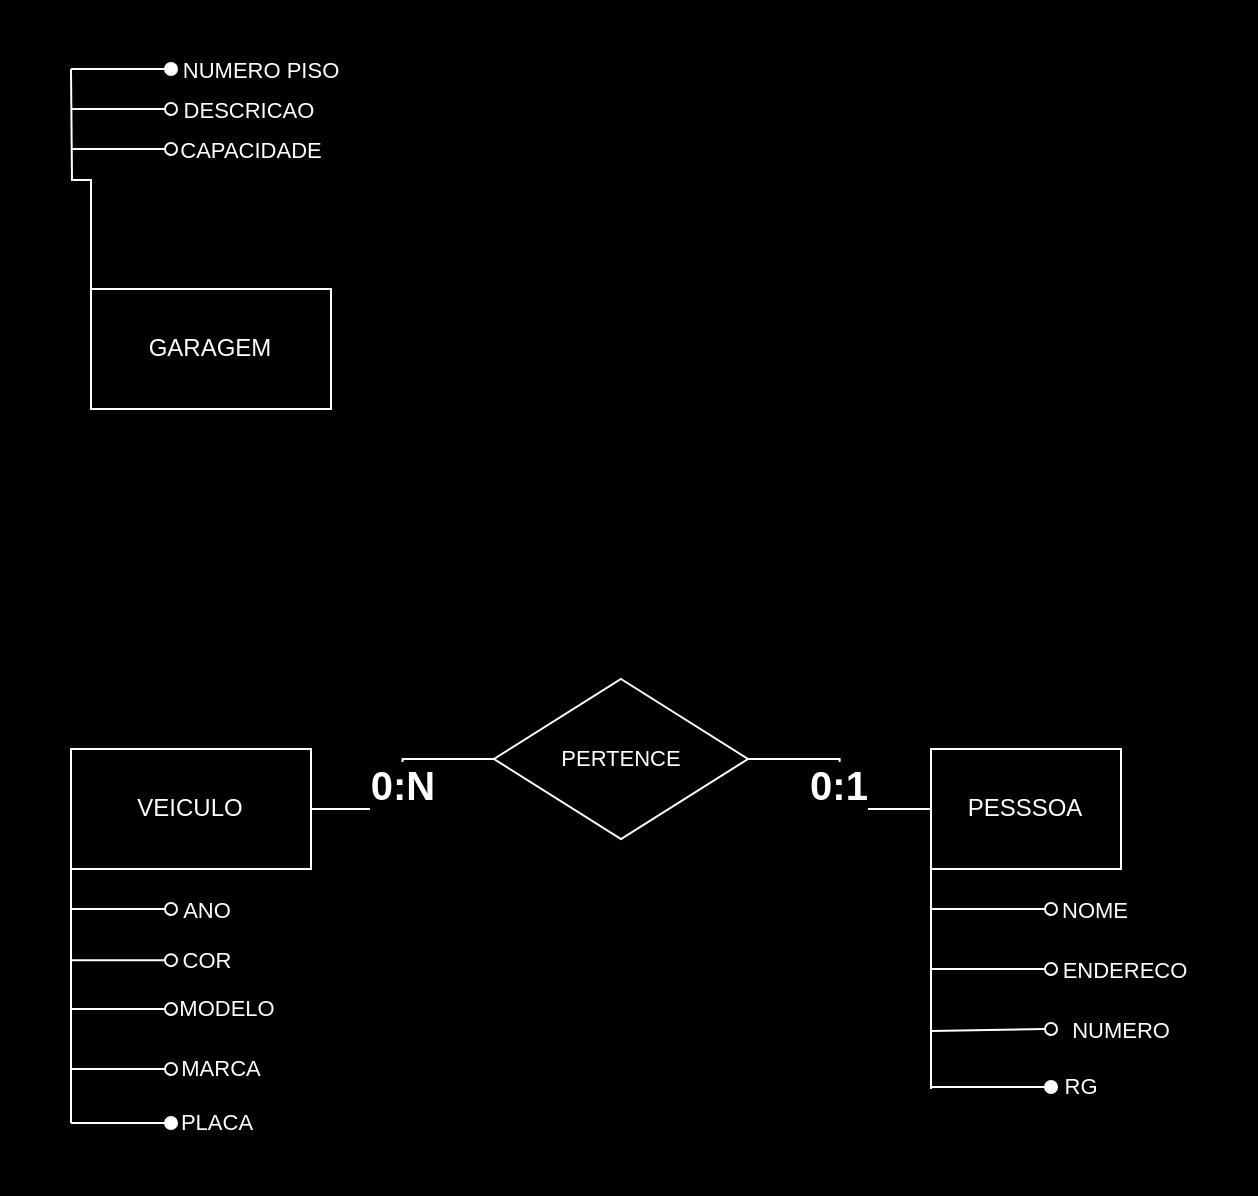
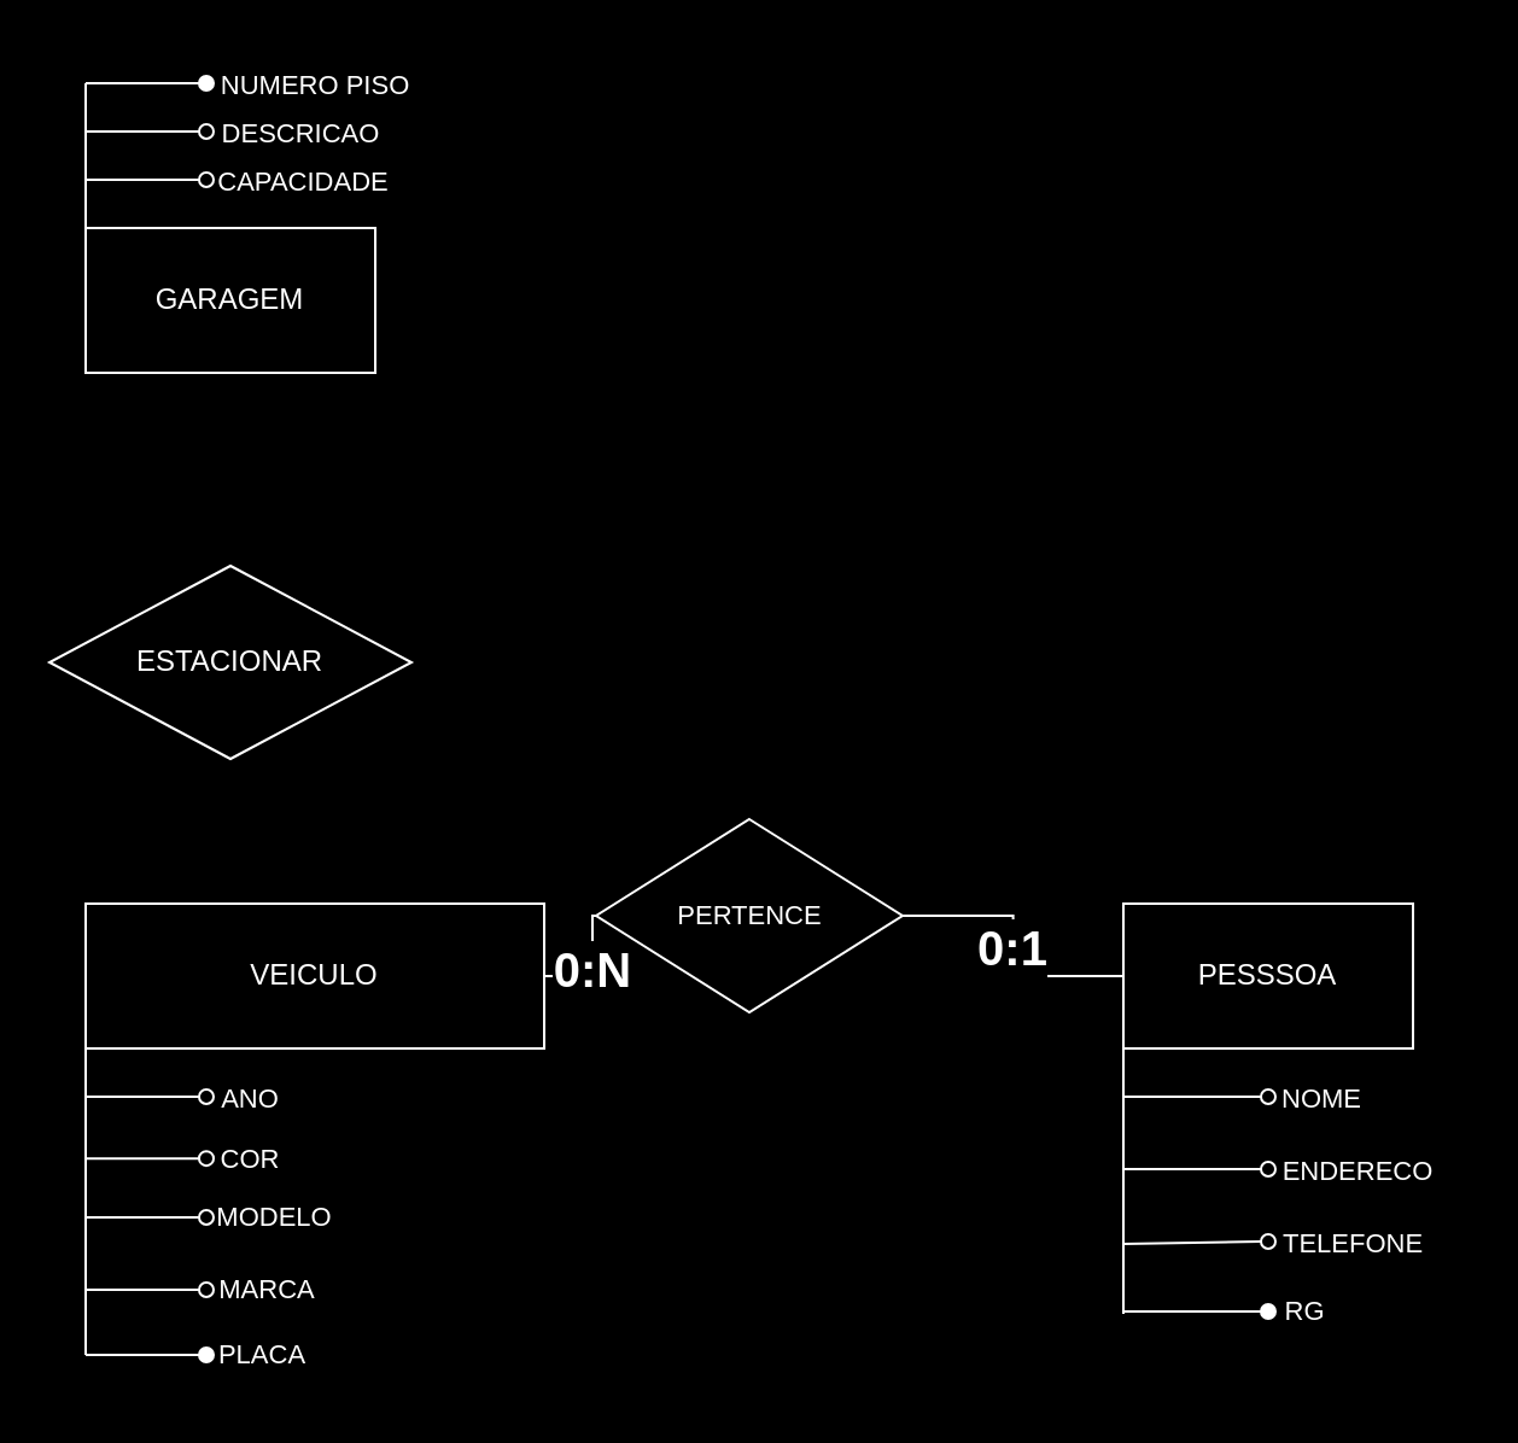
  <mxCell id="0" />
  <mxCell id="1" parent="0" />
  <mxCell id="2" style="edgeStyle=orthogonalEdgeStyle;shape=connector;rounded=0;orthogonalLoop=1;jettySize=auto;html=1;exitX=0;exitY=0;exitDx=0;exitDy=0;labelBackgroundColor=#000000;strokeColor=#FFFFFF;fontFamily=Helvetica;fontSize=11;fontColor=#FFFFFF;endArrow=none;endFill=0;labelBorderColor=none;" edge="1" parent="1" source="3"><mxGeometry relative="1" as="geometry"><mxPoint x="35" y="34" as="targetPoint" /></mxGeometry></mxCell>
- <mxCell id="3" value="GARAGEM" style="rounded=0;whiteSpace=wrap;html=1;fontColor=#FFFFFF;labelBackgroundColor=#000000;labelBorderColor=none;fillColor=#000000;strokeColor=#FFFFFF;" vertex="1" parent="1"><mxGeometry x="45" y="144" width="120" height="60" as="geometry" /></mxCell>
+ <mxCell id="3" value="GARAGEM" style="rounded=0;whiteSpace=wrap;html=1;fontColor=#FFFFFF;labelBackgroundColor=#000000;labelBorderColor=none;fillColor=#000000;strokeColor=#FFFFFF;" vertex="1" parent="1"><mxGeometry x="35" y="94" width="120" height="60" as="geometry" /></mxCell>
  <mxCell id="4" style="edgeStyle=orthogonalEdgeStyle;rounded=0;orthogonalLoop=1;jettySize=auto;html=1;exitX=1;exitY=0.5;exitDx=0;exitDy=0;entryX=0;entryY=0.5;entryDx=0;entryDy=0;endArrow=none;endFill=0;fontColor=#FFFFFF;labelBackgroundColor=#000000;labelBorderColor=none;" edge="1" parent="1"><mxGeometry relative="1" as="geometry"><mxPoint x="385" y="124" as="sourcePoint" /><mxPoint x="465" y="124" as="targetPoint" /></mxGeometry></mxCell>
+ <mxCell id="5" value="ESTACIONAR" style="rhombus;whiteSpace=wrap;html=1;fontColor=#FFFFFF;labelBackgroundColor=#000000;labelBorderColor=none;fillColor=#000000;strokeColor=#FFFFFF;" vertex="1" parent="1"><mxGeometry x="20" y="234" width="150" height="80" as="geometry" /></mxCell>
  <mxCell id="6" value="&lt;font style=&quot;font-size: 20px;&quot;&gt;&lt;b&gt;0:1&lt;/b&gt;&lt;/font&gt;" style="edgeStyle=orthogonalEdgeStyle;shape=connector;rounded=0;orthogonalLoop=1;jettySize=auto;html=1;exitX=0;exitY=0.5;exitDx=0;exitDy=0;entryX=1;entryY=0.5;entryDx=0;entryDy=0;labelBackgroundColor=#000000;labelBorderColor=none;strokeColor=#FFFFFF;fontFamily=Helvetica;fontSize=11;fontColor=#FFFFFF;endArrow=none;endFill=0;" edge="1" parent="1" source="8" target="18"><mxGeometry relative="1" as="geometry" /></mxCell>
  <mxCell id="7" style="edgeStyle=orthogonalEdgeStyle;shape=connector;rounded=0;orthogonalLoop=1;jettySize=auto;html=1;exitX=0;exitY=1;exitDx=0;exitDy=0;labelBackgroundColor=#000000;labelBorderColor=none;strokeColor=#FFFFFF;fontFamily=Helvetica;fontSize=11;fontColor=#FFFFFF;endArrow=none;endFill=0;" edge="1" parent="1" source="8"><mxGeometry relative="1" as="geometry"><mxPoint x="465" y="544" as="targetPoint" /></mxGeometry></mxCell>
- <mxCell id="8" value="PESSSOA" style="rounded=0;whiteSpace=wrap;html=1;fontColor=#FFFFFF;labelBackgroundColor=#000000;labelBorderColor=none;strokeColor=#FFFFFF;fillColor=#000000;" vertex="1" parent="1"><mxGeometry x="465" y="374" width="95" height="60" as="geometry" /></mxCell>
+ <mxCell id="8" value="PESSSOA" style="rounded=0;whiteSpace=wrap;html=1;fontColor=#FFFFFF;labelBackgroundColor=#000000;labelBorderColor=none;strokeColor=#FFFFFF;fillColor=#000000;" vertex="1" parent="1"><mxGeometry x="465" y="374" width="120" height="60" as="geometry" /></mxCell>
  <mxCell id="9" value="&lt;b&gt;&lt;font style=&quot;font-size: 20px;&quot;&gt;0:N&lt;/font&gt;&lt;/b&gt;" style="edgeStyle=orthogonalEdgeStyle;shape=connector;rounded=0;orthogonalLoop=1;jettySize=auto;html=1;entryX=0;entryY=0.5;entryDx=0;entryDy=0;labelBackgroundColor=#000000;labelBorderColor=none;strokeColor=#FFFFFF;fontFamily=Helvetica;fontSize=11;fontColor=#FFFFFF;endArrow=none;endFill=0;" edge="1" parent="1" source="11" target="18"><mxGeometry relative="1" as="geometry" /></mxCell>
  <mxCell id="10" style="edgeStyle=orthogonalEdgeStyle;shape=connector;rounded=0;orthogonalLoop=1;jettySize=auto;html=1;exitX=0;exitY=1;exitDx=0;exitDy=0;labelBackgroundColor=#000000;labelBorderColor=none;strokeColor=#FFFFFF;fontFamily=Helvetica;fontSize=11;fontColor=#FFFFFF;endArrow=none;endFill=0;" edge="1" parent="1" source="11"><mxGeometry relative="1" as="geometry"><mxPoint x="35" y="561" as="targetPoint" /></mxGeometry></mxCell>
- <mxCell id="11" value="VEICULO" style="rounded=0;whiteSpace=wrap;html=1;fontColor=#FFFFFF;labelBackgroundColor=#000000;labelBorderColor=none;strokeColor=#FFFFFF;fillColor=#000000;" vertex="1" parent="1"><mxGeometry x="35" y="374" width="120" height="60" as="geometry" /></mxCell>
+ <mxCell id="11" value="VEICULO" style="rounded=0;whiteSpace=wrap;html=1;fontColor=#FFFFFF;labelBackgroundColor=#000000;labelBorderColor=none;strokeColor=#FFFFFF;fillColor=#000000;" vertex="1" parent="1"><mxGeometry x="35" y="374" width="190" height="60" as="geometry" /></mxCell>
  <mxCell id="12" value="" style="edgeStyle=none;orthogonalLoop=1;jettySize=auto;html=1;rounded=0;labelBackgroundColor=#000000;strokeColor=#FFFFFF;fontFamily=Helvetica;fontSize=11;fontColor=#FFFFFF;endArrow=oval;endFill=1;shape=connector;labelBorderColor=none;" edge="1" parent="1"><mxGeometry width="100" relative="1" as="geometry"><mxPoint x="35" y="34" as="sourcePoint" /><mxPoint x="85" y="34" as="targetPoint" /><Array as="points" /></mxGeometry></mxCell>
  <mxCell id="13" value="" style="edgeStyle=none;orthogonalLoop=1;jettySize=auto;html=1;rounded=0;labelBackgroundColor=#000000;strokeColor=#FFFFFF;fontFamily=Helvetica;fontSize=11;fontColor=#FFFFFF;endArrow=oval;endFill=0;shape=connector;labelBorderColor=none;" edge="1" parent="1"><mxGeometry width="100" relative="1" as="geometry"><mxPoint x="35" y="54" as="sourcePoint" /><mxPoint x="85" y="54" as="targetPoint" /><Array as="points" /></mxGeometry></mxCell>
  <mxCell id="14" value="" style="edgeStyle=none;orthogonalLoop=1;jettySize=auto;html=1;rounded=0;labelBackgroundColor=#000000;strokeColor=#FFFFFF;fontFamily=Helvetica;fontSize=11;fontColor=#FFFFFF;endArrow=oval;endFill=0;shape=connector;labelBorderColor=none;" edge="1" parent="1"><mxGeometry width="100" relative="1" as="geometry"><mxPoint x="35" y="74" as="sourcePoint" /><mxPoint x="85" y="74" as="targetPoint" /><Array as="points" /></mxGeometry></mxCell>
  <mxCell id="15" value="NUMERO PISO" style="text;html=1;align=center;verticalAlign=middle;resizable=0;points=[];autosize=1;strokeColor=none;fillColor=none;fontSize=11;fontFamily=Helvetica;fontColor=#FFFFFF;labelBackgroundColor=#000000;labelBorderColor=none;" vertex="1" parent="1"><mxGeometry x="80" y="20" width="100" height="30" as="geometry" /></mxCell>
  <mxCell id="16" value="DESCRICAO" style="text;html=1;align=center;verticalAlign=middle;resizable=0;points=[];autosize=1;strokeColor=none;fillColor=none;fontSize=11;fontFamily=Helvetica;fontColor=#FFFFFF;" vertex="1" parent="1"><mxGeometry x="82" y="42" width="83" height="25" as="geometry" /></mxCell>
  <mxCell id="17" value="CAPACIDADE" style="text;html=1;align=center;verticalAlign=middle;resizable=0;points=[];autosize=1;strokeColor=none;fillColor=none;fontSize=11;fontFamily=Helvetica;fontColor=#FFFFFF;" vertex="1" parent="1"><mxGeometry x="80" y="62" width="89" height="25" as="geometry" /></mxCell>
  <mxCell id="18" value="PERTENCE" style="rhombus;whiteSpace=wrap;html=1;labelBackgroundColor=#000000;labelBorderColor=none;fillStyle=auto;strokeColor=#FFFFFF;fontFamily=Helvetica;fontSize=11;fontColor=#FFFFFF;fillColor=#000000;" vertex="1" parent="1"><mxGeometry x="246.5" y="339" width="127" height="80" as="geometry" /></mxCell>
  <mxCell id="19" value="" style="endArrow=oval;html=1;rounded=0;labelBackgroundColor=#000000;labelBorderColor=none;strokeColor=#FFFFFF;fontFamily=Helvetica;fontSize=11;fontColor=#FFFFFF;shape=connector;endFill=0;" edge="1" parent="1"><mxGeometry width="50" height="50" relative="1" as="geometry"><mxPoint x="35" y="534" as="sourcePoint" /><mxPoint x="85" y="534" as="targetPoint" /></mxGeometry></mxCell>
  <mxCell id="20" value="" style="endArrow=oval;html=1;rounded=0;labelBackgroundColor=#000000;labelBorderColor=none;strokeColor=#FFFFFF;fontFamily=Helvetica;fontSize=11;fontColor=#FFFFFF;shape=connector;endFill=0;" edge="1" parent="1"><mxGeometry width="50" height="50" relative="1" as="geometry"><mxPoint x="35" y="504" as="sourcePoint" /><mxPoint x="85" y="504" as="targetPoint" /></mxGeometry></mxCell>
  <mxCell id="21" value="" style="endArrow=oval;html=1;rounded=0;labelBackgroundColor=#000000;labelBorderColor=none;strokeColor=#FFFFFF;fontFamily=Helvetica;fontSize=11;fontColor=#FFFFFF;shape=connector;endFill=0;" edge="1" parent="1"><mxGeometry width="50" height="50" relative="1" as="geometry"><mxPoint x="35" y="479.57" as="sourcePoint" /><mxPoint x="85" y="479.57" as="targetPoint" /></mxGeometry></mxCell>
  <mxCell id="22" value="" style="endArrow=oval;html=1;rounded=0;labelBackgroundColor=#000000;labelBorderColor=none;strokeColor=#FFFFFF;fontFamily=Helvetica;fontSize=11;fontColor=#FFFFFF;shape=connector;endFill=0;" edge="1" parent="1"><mxGeometry width="50" height="50" relative="1" as="geometry"><mxPoint x="35" y="454" as="sourcePoint" /><mxPoint x="85" y="454" as="targetPoint" /></mxGeometry></mxCell>
  <mxCell id="23" value="PLACA" style="text;html=1;align=center;verticalAlign=middle;resizable=0;points=[];autosize=1;strokeColor=none;fillColor=none;fontSize=11;fontFamily=Helvetica;fontColor=#FFFFFF;" vertex="1" parent="1"><mxGeometry x="78" y="546" width="60" height="30" as="geometry" /></mxCell>
  <mxCell id="24" value="MARCA" style="text;html=1;align=center;verticalAlign=middle;resizable=0;points=[];autosize=1;strokeColor=none;fillColor=none;fontSize=11;fontFamily=Helvetica;fontColor=#FFFFFF;" vertex="1" parent="1"><mxGeometry x="80" y="519" width="60" height="30" as="geometry" /></mxCell>
  <mxCell id="25" value="MODELO" style="text;html=1;align=center;verticalAlign=middle;resizable=0;points=[];autosize=1;strokeColor=none;fillColor=none;fontSize=11;fontFamily=Helvetica;fontColor=#FFFFFF;" vertex="1" parent="1"><mxGeometry x="78" y="489" width="70" height="30" as="geometry" /></mxCell>
  <mxCell id="26" value="COR" style="text;html=1;align=center;verticalAlign=middle;resizable=0;points=[];autosize=1;strokeColor=none;fillColor=none;fontSize=11;fontFamily=Helvetica;fontColor=#FFFFFF;" vertex="1" parent="1"><mxGeometry x="78" y="465" width="50" height="30" as="geometry" /></mxCell>
  <mxCell id="27" value="ANO" style="text;html=1;align=center;verticalAlign=middle;resizable=0;points=[];autosize=1;strokeColor=none;fillColor=none;fontSize=11;fontFamily=Helvetica;fontColor=#FFFFFF;" vertex="1" parent="1"><mxGeometry x="78" y="440" width="50" height="30" as="geometry" /></mxCell>
  <mxCell id="28" value="" style="endArrow=oval;html=1;rounded=0;labelBackgroundColor=#000000;labelBorderColor=none;strokeColor=#FFFFFF;fontFamily=Helvetica;fontSize=11;fontColor=#FFFFFF;shape=connector;endFill=1;" edge="1" parent="1"><mxGeometry width="50" height="50" relative="1" as="geometry"><mxPoint x="35" y="561" as="sourcePoint" /><mxPoint x="85" y="561" as="targetPoint" /></mxGeometry></mxCell>
  <mxCell id="29" value="" style="endArrow=oval;html=1;rounded=0;labelBackgroundColor=#000000;labelBorderColor=none;strokeColor=#FFFFFF;fontFamily=Helvetica;fontSize=11;fontColor=#FFFFFF;shape=connector;endFill=0;" edge="1" parent="1"><mxGeometry width="50" height="50" relative="1" as="geometry"><mxPoint x="465" y="454" as="sourcePoint" /><mxPoint x="525" y="454" as="targetPoint" /></mxGeometry></mxCell>
  <mxCell id="30" value="" style="endArrow=oval;html=1;rounded=0;labelBackgroundColor=#000000;labelBorderColor=none;strokeColor=#FFFFFF;fontFamily=Helvetica;fontSize=11;fontColor=#FFFFFF;shape=connector;endFill=0;" edge="1" parent="1"><mxGeometry width="50" height="50" relative="1" as="geometry"><mxPoint x="465" y="484" as="sourcePoint" /><mxPoint x="525" y="484" as="targetPoint" /></mxGeometry></mxCell>
  <mxCell id="31" value="" style="endArrow=oval;html=1;rounded=0;labelBackgroundColor=#000000;labelBorderColor=none;strokeColor=#FFFFFF;fontFamily=Helvetica;fontSize=11;fontColor=#FFFFFF;shape=connector;endFill=0;" edge="1" parent="1"><mxGeometry width="50" height="50" relative="1" as="geometry"><mxPoint x="465" y="515" as="sourcePoint" /><mxPoint x="525" y="514" as="targetPoint" /></mxGeometry></mxCell>
  <mxCell id="32" value="" style="endArrow=oval;html=1;rounded=0;labelBackgroundColor=#000000;labelBorderColor=none;strokeColor=#FFFFFF;fontFamily=Helvetica;fontSize=11;fontColor=#FFFFFF;shape=connector;endFill=1;" edge="1" parent="1"><mxGeometry width="50" height="50" relative="1" as="geometry"><mxPoint x="465" y="543" as="sourcePoint" /><mxPoint x="525" y="543" as="targetPoint" /></mxGeometry></mxCell>
  <mxCell id="33" value="NOME" style="text;html=1;align=center;verticalAlign=middle;resizable=0;points=[];autosize=1;strokeColor=none;fillColor=none;fontSize=11;fontFamily=Helvetica;fontColor=#FFFFFF;" vertex="1" parent="1"><mxGeometry x="517" y="440" width="60" height="30" as="geometry" /></mxCell>
  <mxCell id="34" value="ENDERECO" style="text;html=1;align=center;verticalAlign=middle;resizable=0;points=[];autosize=1;strokeColor=none;fillColor=none;fontSize=11;fontFamily=Helvetica;fontColor=#FFFFFF;" vertex="1" parent="1"><mxGeometry x="517" y="470" width="90" height="30" as="geometry" /></mxCell>
- <mxCell id="35" value="NUMERO" style="text;html=1;align=center;verticalAlign=middle;resizable=0;points=[];autosize=1;strokeColor=none;fillColor=none;fontSize=11;fontFamily=Helvetica;fontColor=#FFFFFF;" vertex="1" parent="1"><mxGeometry x="520" y="500" width="80" height="30" as="geometry" /></mxCell>
+ <mxCell id="35" value="TELEFONE" style="text;html=1;align=center;verticalAlign=middle;resizable=0;points=[];autosize=1;strokeColor=none;fillColor=none;fontSize=11;fontFamily=Helvetica;fontColor=#FFFFFF;" vertex="1" parent="1"><mxGeometry x="520" y="500" width="80" height="30" as="geometry" /></mxCell>
  <mxCell id="36" value="RG" style="text;html=1;align=center;verticalAlign=middle;resizable=0;points=[];autosize=1;strokeColor=none;fillColor=none;fontSize=11;fontFamily=Helvetica;fontColor=#FFFFFF;" vertex="1" parent="1"><mxGeometry x="520" y="528" width="40" height="30" as="geometry" /></mxCell>
